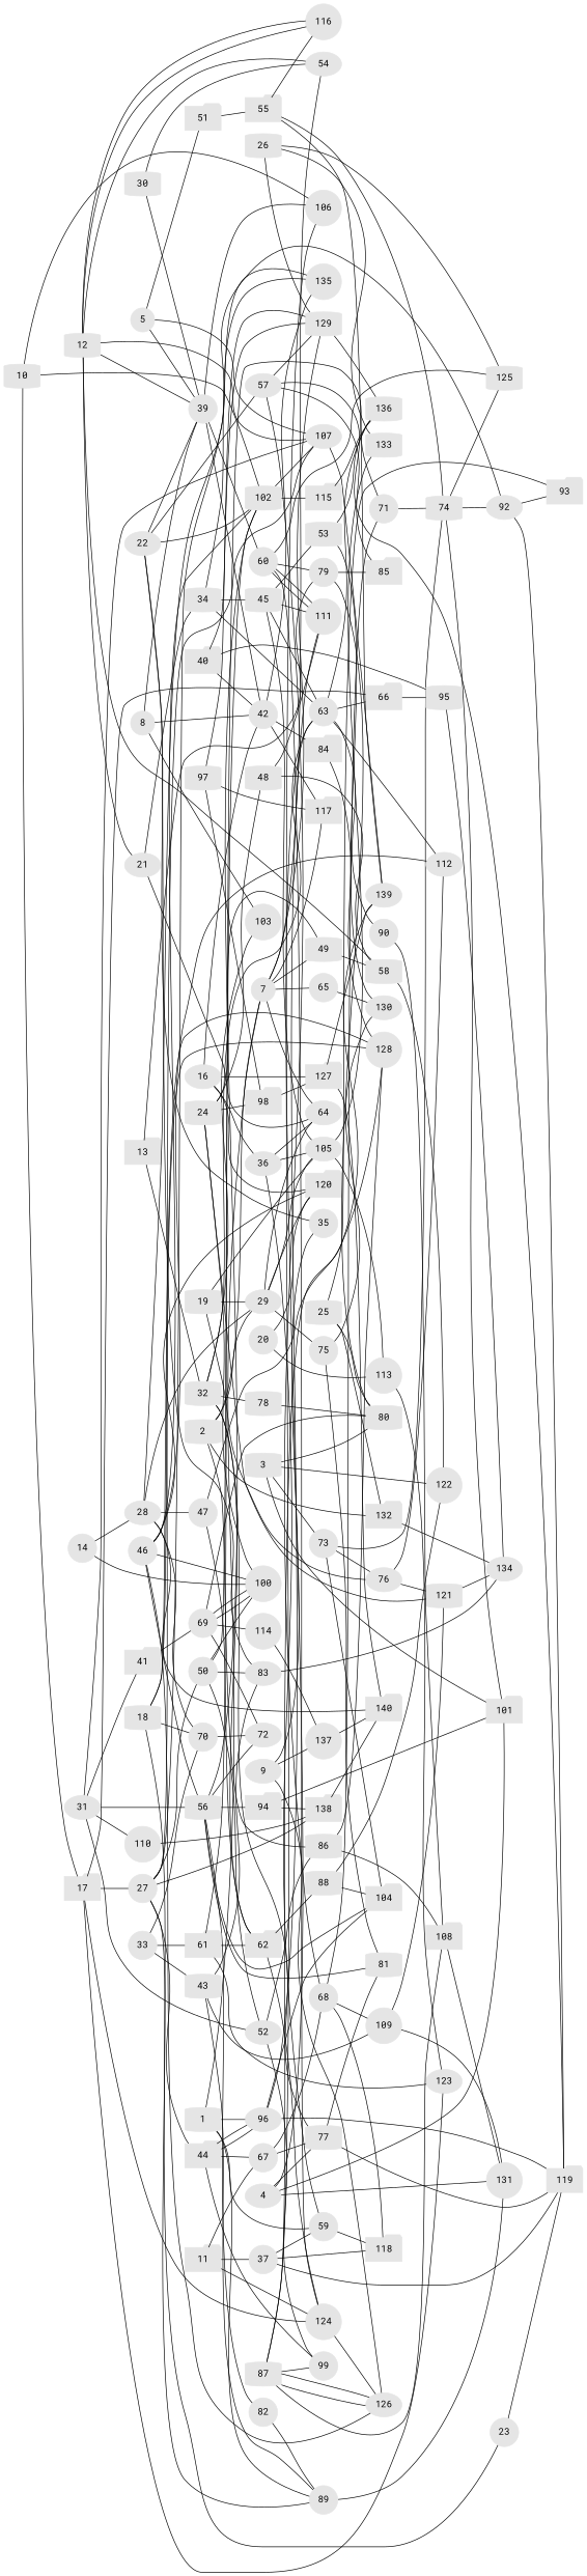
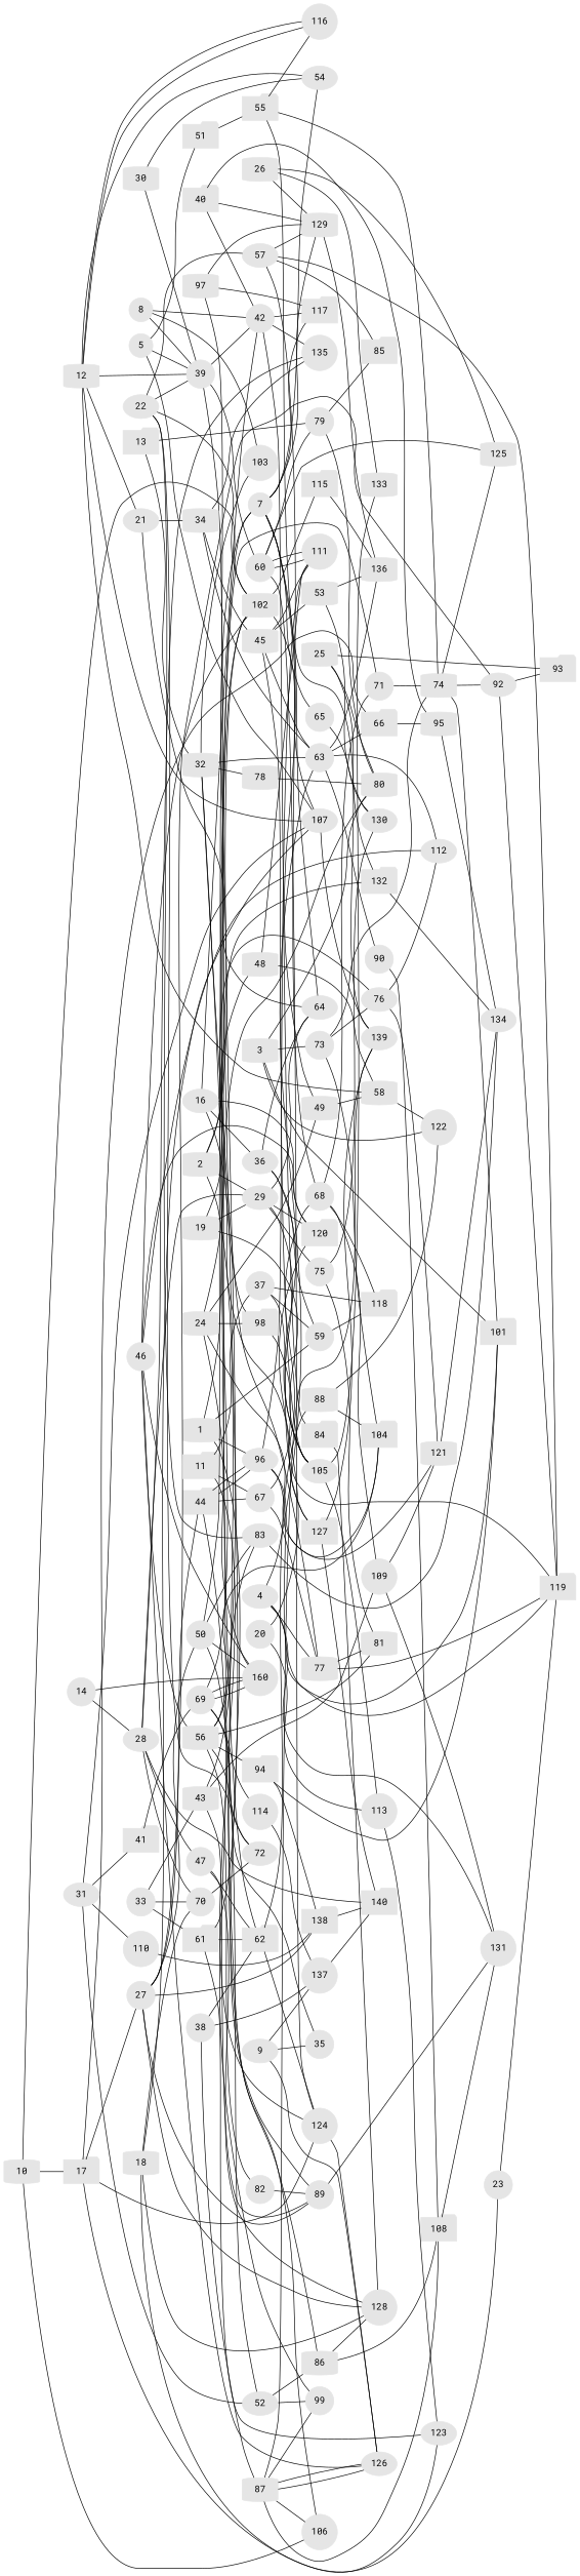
  graph {
    fontname="Roboto Mono"
    rankdir=LR
    node [color=gray90 fontname="Roboto Mono" shape=circle style=filled]
    edge [fontname="Roboto Mono"]
    1 [shape=cylinder]
    7
    59
    89
    96 [shape=ellipse]
    64 [shape=ellipse]
    49 [shape=cylinder]
    54 [shape=ellipse]
    65
    117 [shape=folder]
    129 [shape=cylinder]
    118 [shape=folder]
    131
    119 [shape=folder]
    111
    104 [shape=folder]
    2 [shape=cylinder]
    29 [shape=ellipse]
    86 [shape=cylinder]
    132 [shape=folder]
    120 [shape=folder]
    105 [shape=ellipse]
    75
    128
    108 [shape=folder]
    134 [shape=ellipse]
    3 [shape=cylinder]
    73
    80 [shape=cylinder]
    101 [shape=folder]
    122
    76 [shape=ellipse]
    74 [shape=cylinder]
    4 [shape=ellipse]
    63
    77 [shape=cylinder]
    66 [shape=folder]
    112 [shape=ellipse]
    136 [shape=cylinder]
    90
    81 [shape=cylinder]
    5
    39
    51 [shape=folder]
    107 [shape=ellipse]
    60
    42
    106
    55 [shape=folder]
    139 [shape=ellipse]
    124
    79
    125 [shape=cylinder]
    58 [shape=cylinder]
    130 [shape=ellipse]
    8
    103
    135
    84 [shape=folder]
    9 [shape=ellipse]
    35
    126 [shape=ellipse]
    137
    140 [shape=folder]
    10 [shape=cylinder]
    17 [shape=folder]
    102 [shape=cylinder]
    123 [shape=ellipse]
    27
    115 [shape=folder]
    11 [shape=folder]
    37
    67
    68
    12 [shape=cylinder]
    21 [shape=ellipse]
    116
    34 [shape=cylinder]
    13 [shape=folder]
    32 [shape=cylinder]
    62 [shape=folder]
    78 [shape=cylinder]
    85 [shape=folder]
    28 [shape=ellipse]
    14
-   100
+   100 [label=160]
    70
    47
    87 [shape=cylinder]
    99
    16 [shape=ellipse]
    36 [shape=ellipse]
    127 [shape=folder]
    44 [shape=folder]
    50
    92 [shape=ellipse]
    138 [shape=folder]
    95 [shape=cylinder]
    18 [shape=cylinder]
    23
    72 [shape=ellipse]
    19 [shape=cylinder]
    121 [shape=cylinder]
    113
    133 [shape=cylinder]
    20
    45 [shape=cylinder]
    22 [shape=ellipse]
    57 [shape=ellipse]
    83 [shape=ellipse]
    24 [shape=cylinder]
    48 [shape=cylinder]
    98 [shape=folder]
    25 [shape=cylinder]
    93 [shape=folder]
    26 [shape=cylinder]
    52 [shape=ellipse]
    71
    30 [shape=cylinder]
    31 [shape=ellipse]
    41 [shape=folder]
    56 [shape=cylinder]
    110
    69
    82
    94 [shape=folder]
    88 [shape=cylinder]
    33
    43 [shape=cylinder]
    61 [shape=folder]
    109
    53 [shape=cylinder]
+   38
    40 [shape=folder]
    114
    46
    97 [shape=cylinder]
    1 -- 7
    1 -- 59
    1 -- 89
    1 -- 96
    7 -- 64
    7 -- 49
    7 -- 54
    7 -- 65
    7 -- 117
    7 -- 129
    59 -- 118
    89 -- 131
    96 -- 119
    96 -- 111
    96 -- 104
    49 -- 58
    65 -- 130
    129 -- 136
    2 -- 7
    2 -- 29
    2 -- 86
    2 -- 132
    29 -- 64
    29 -- 120
    29 -- 105
    29 -- 75
    86 -- 128
    86 -- 108
    132 -- 134
    105 -- 113
    105 -- 133
    75 -- 81
    75 -- 130
    108 -- 131
    3 -- 73
    3 -- 80
    3 -- 101
    3 -- 122
    73 -- 104
    73 -- 76
    73 -- 74
    76 -- 112
    76 -- 121
    74 -- 101
    74 -- 125
    74 -- 92
    4 -- 131
    4 -- 101
    4 -- 63
    4 -- 77
    63 -- 66
    63 -- 112
    63 -- 136
    63 -- 90
    77 -- 119
    77 -- 81
    66 -- 95
    90 -- 108
    5 -- 39
    5 -- 51
    5 -- 107
    39 -- 60
    39 -- 42
    39 -- 106
    51 -- 55
    107 -- 139
    60 -- 111
    60 -- 111
    60 -- 124
    60 -- 79
    60 -- 125
    42 -- 117
    42 -- 135
    42 -- 84
    55 -- 74
    55 -- 139
    55 -- 116
    124 -- 126
    79 -- 80
    79 -- 85
    58 -- 122
    8 -- 39
    8 -- 42
    8 -- 103
    84 -- 128
    9 -- 35
    9 -- 126
    9 -- 137
    137 -- 140
    10 -- 106
    10 -- 17
    10 -- 102
    17 -- 66
    17 -- 124
    17 -- 123
    17 -- 27
    102 -- 107
    102 -- 115
    27 -- 89
    27 -- 128
    27 -- 44
    27 -- 50
    27 -- 92
    27 -- 138
    115 -- 136
    11 -- 124
    11 -- 37
    11 -- 67
    37 -- 59
    37 -- 118
    37 -- 119
    67 -- 77
    67 -- 68
    68 -- 118
    68 -- 71
    68 -- 109
    12 -- 54
    12 -- 39
    12 -- 107
    12 -- 58
    12 -- 21
    12 -- 116
    12 -- 116
    21 -- 64
    21 -- 34
    34 -- 63
    34 -- 135
    34 -- 45
    13 -- 79
    13 -- 32
    32 -- 63
    32 -- 77
    32 -- 103
    32 -- 62
    32 -- 78
    62 -- 124
    62 -- 88
    78 -- 80
    28 -- 29
    28 -- 135
    28 -- 140
    28 -- 70
    28 -- 47
    14 -- 28
    14 -- 100
    70 -- 72
    47 -- 128
    47 -- 62
    87 -- 108
    87 -- 106
    87 -- 139
    87 -- 126
    87 -- 126
    87 -- 99
    16 -- 120
    16 -- 42
    16 -- 36
    16 -- 127
    36 -- 59
    36 -- 64
    36 -- 105
    127 -- 139
    127 -- 140
    44 -- 96
    44 -- 96
    44 -- 67
    44 -- 99
    50 -- 100
    50 -- 83
    50 -- 52
    50 -- 71
    92 -- 119
    92 -- 93
    138 -- 140
    95 -- 134
    18 -- 128
    18 -- 107
    18 -- 70
    18 -- 23
    23 -- 119
    19 -- 29
    19 -- 105
    19 -- 76
    121 -- 134
    113 -- 123
    20 -- 120
    20 -- 113
    45 -- 111
    45 -- 105
    45 -- 63
    45 -- 53
    22 -- 39
    22 -- 35
    22 -- 102
    22 -- 57
    22 -- 83
    57 -- 129
    57 -- 119
    57 -- 68
    57 -- 85
    83 -- 134
    24 -- 49
    24 -- 100
    24 -- 121
    24 -- 48
    24 -- 98
    48 -- 111
    48 -- 58
    98 -- 127
    25 -- 132
    25 -- 80
    25 -- 93
    26 -- 129
    26 -- 125
    26 -- 133
    52 -- 86
    52 -- 99
    71 -- 74
    30 -- 54
    30 -- 39
    31 -- 107
    31 -- 52
    31 -- 41
-   31 -- 56
    31 -- 110
    41 -- 69
    56 -- 104
    56 -- 81
    56 -- 102
    56 -- 72
    56 -- 82
    56 -- 94
    110 -- 138
    69 -- 80
    69 -- 100
    69 -- 100
    69 -- 72
    69 -- 114
    82 -- 89
    94 -- 101
    94 -- 138
    88 -- 104
    88 -- 122
    33 -- 70
    33 -- 43
    33 -- 61
    43 -- 89
    43 -- 83
    43 -- 109
    61 -- 102
    61 -- 123
    61 -- 62
    109 -- 131
    109 -- 121
    53 -- 136
    53 -- 130
+   38 -- 137
+   38 -- 62
+   38 -- 87
    40 -- 129
    40 -- 42
    40 -- 95
    114 -- 137
    46 -- 120
    46 -- 112
    46 -- 126
    46 -- 102
    46 -- 100
    46 -- 56
    97 -- 117
    97 -- 129
    97 -- 98
  }
